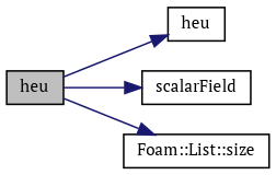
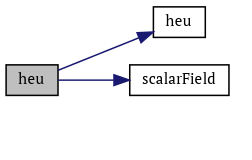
  digraph {
    rankdir=LR
    fontname="PT Serif"
    node [color=black fontname="PT Serif" fontsize=10 shape=record]
    edge [color=midnightblue fontname="PT Serif" fontsize=10 labelfontname=Helvetica labelfontsize=10 style=solid]
    n1 [fillcolor=grey75 fontcolor=black height=0.2 label=heu style=filled width=0.4]
    n2 [height=0.2 label=heu width=0.4]
    n3 [height=0.2 label=scalarField width=0.4]
-   n4 [height=0.2 label="Foam::List::size" width=0.4]
    n1 -> n2
    n1 -> n3
-   n1 -> n4
  }
